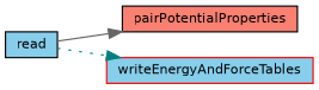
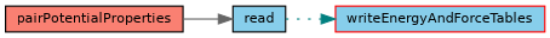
  digraph {
    rankdir=LR
    node [color=black fillcolor=skyblue fontname=Helvetica fontsize=10 shape=record style=filled]
    edge [arrowhead=normal fontname=Helvetica fontsize=10 labelfontname=Helvetica labelfontsize=10]
    n1 [fillcolor=salmon fontcolor=black height=0.2 label=pairPotentialProperties width=0.4]
    n2 [height=0.2 label=read width=0.4]
    n3 [color=red height=0.2 label=writeEnergyAndForceTables width=0.4]
-   n2 -> n1 [color=gray40 style=solid]
+   n1 -> n2 [color=gray40 style=solid]
    n2 -> n3 [color=teal style=dotted]
  }
